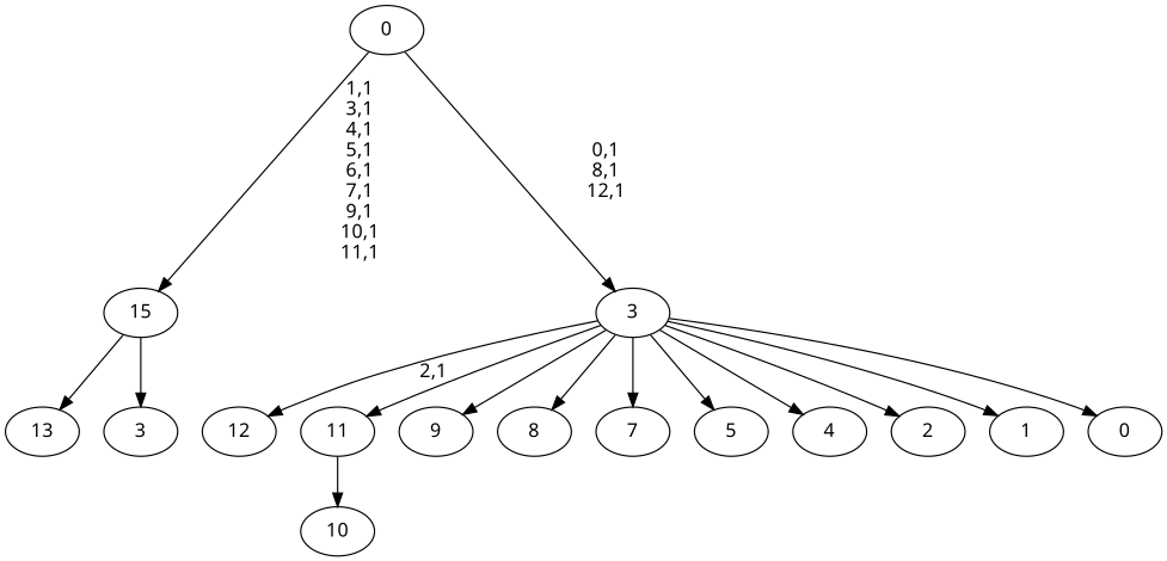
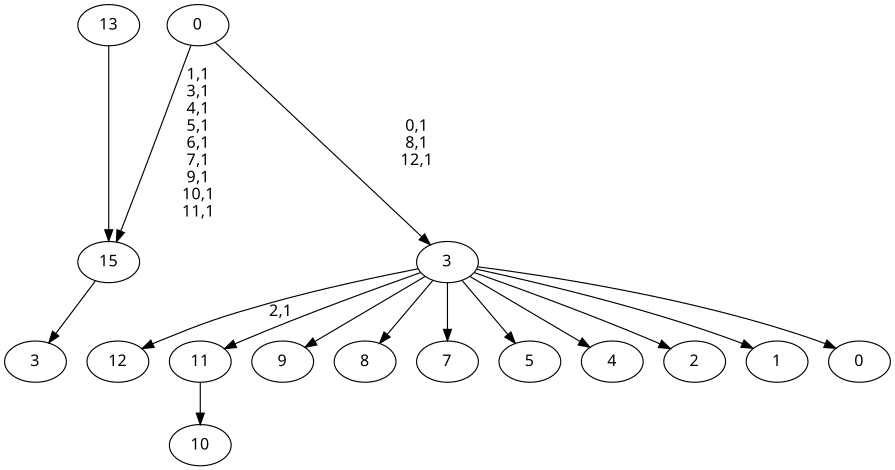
  digraph {
    fontname="Noto Sans"
    node [fontname="Noto Sans"]
    edge [fontname="Noto Sans"]
    n1 [label=13]
    n2 [label=12]
    n3 [label=11]
    n4 [label=10]
    n5 [label=9]
    n6 [label=8]
    n7 [label=7]
    n8 [label=5]
    n9 [label=4]
    n10 [label=3]
    15
    n12 [label=2]
    n13 [label=1]
    n14 [label=0]
    3
    0
    n3 -> n4
-   15 -> n1
+   n1 -> 15
    15 -> n10
    3 -> n2 [label="2,1"]
    3 -> n3
    3 -> n5
    3 -> n6
    3 -> n7
    3 -> n8
    3 -> n9
    3 -> n12
    3 -> n13
    3 -> n14
    0 -> 15 [label="1,1\n3,1\n4,1\n5,1\n6,1\n7,1\n9,1\n10,1\n11,1"]
    0 -> 3 [label="0,1\n8,1\n12,1"]
  }
